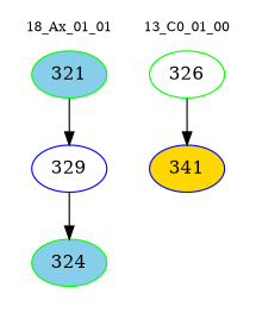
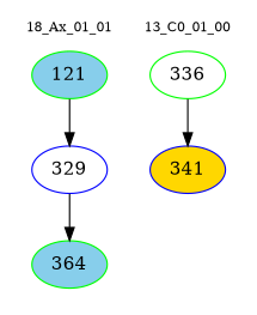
  digraph {
    node [color=green fillcolor=skyblue style=filled]
    edge [color=black]
-   n1 [label=321]
+   n1 [label=121]
    n2 [color=blue fillcolor=white label=329]
-   n3 [label=324]
-   n4 [fillcolor=white label=326]
+   n3 [label=364]
+   n4 [fillcolor=white label=336]
    n5 [color=blue fillcolor=gold label=341]
    subgraph cluster_1 {
      color=white
      fontsize=10
      label="18_Ax_01_01"
      n1
      n2
      n3
    }
    subgraph cluster_2 {
      color=white
      fontsize=10
      label="13_C0_01_00"
      n4
      n5
    }
    n1 -> n2
    n2 -> n3
    n4 -> n5
  }
